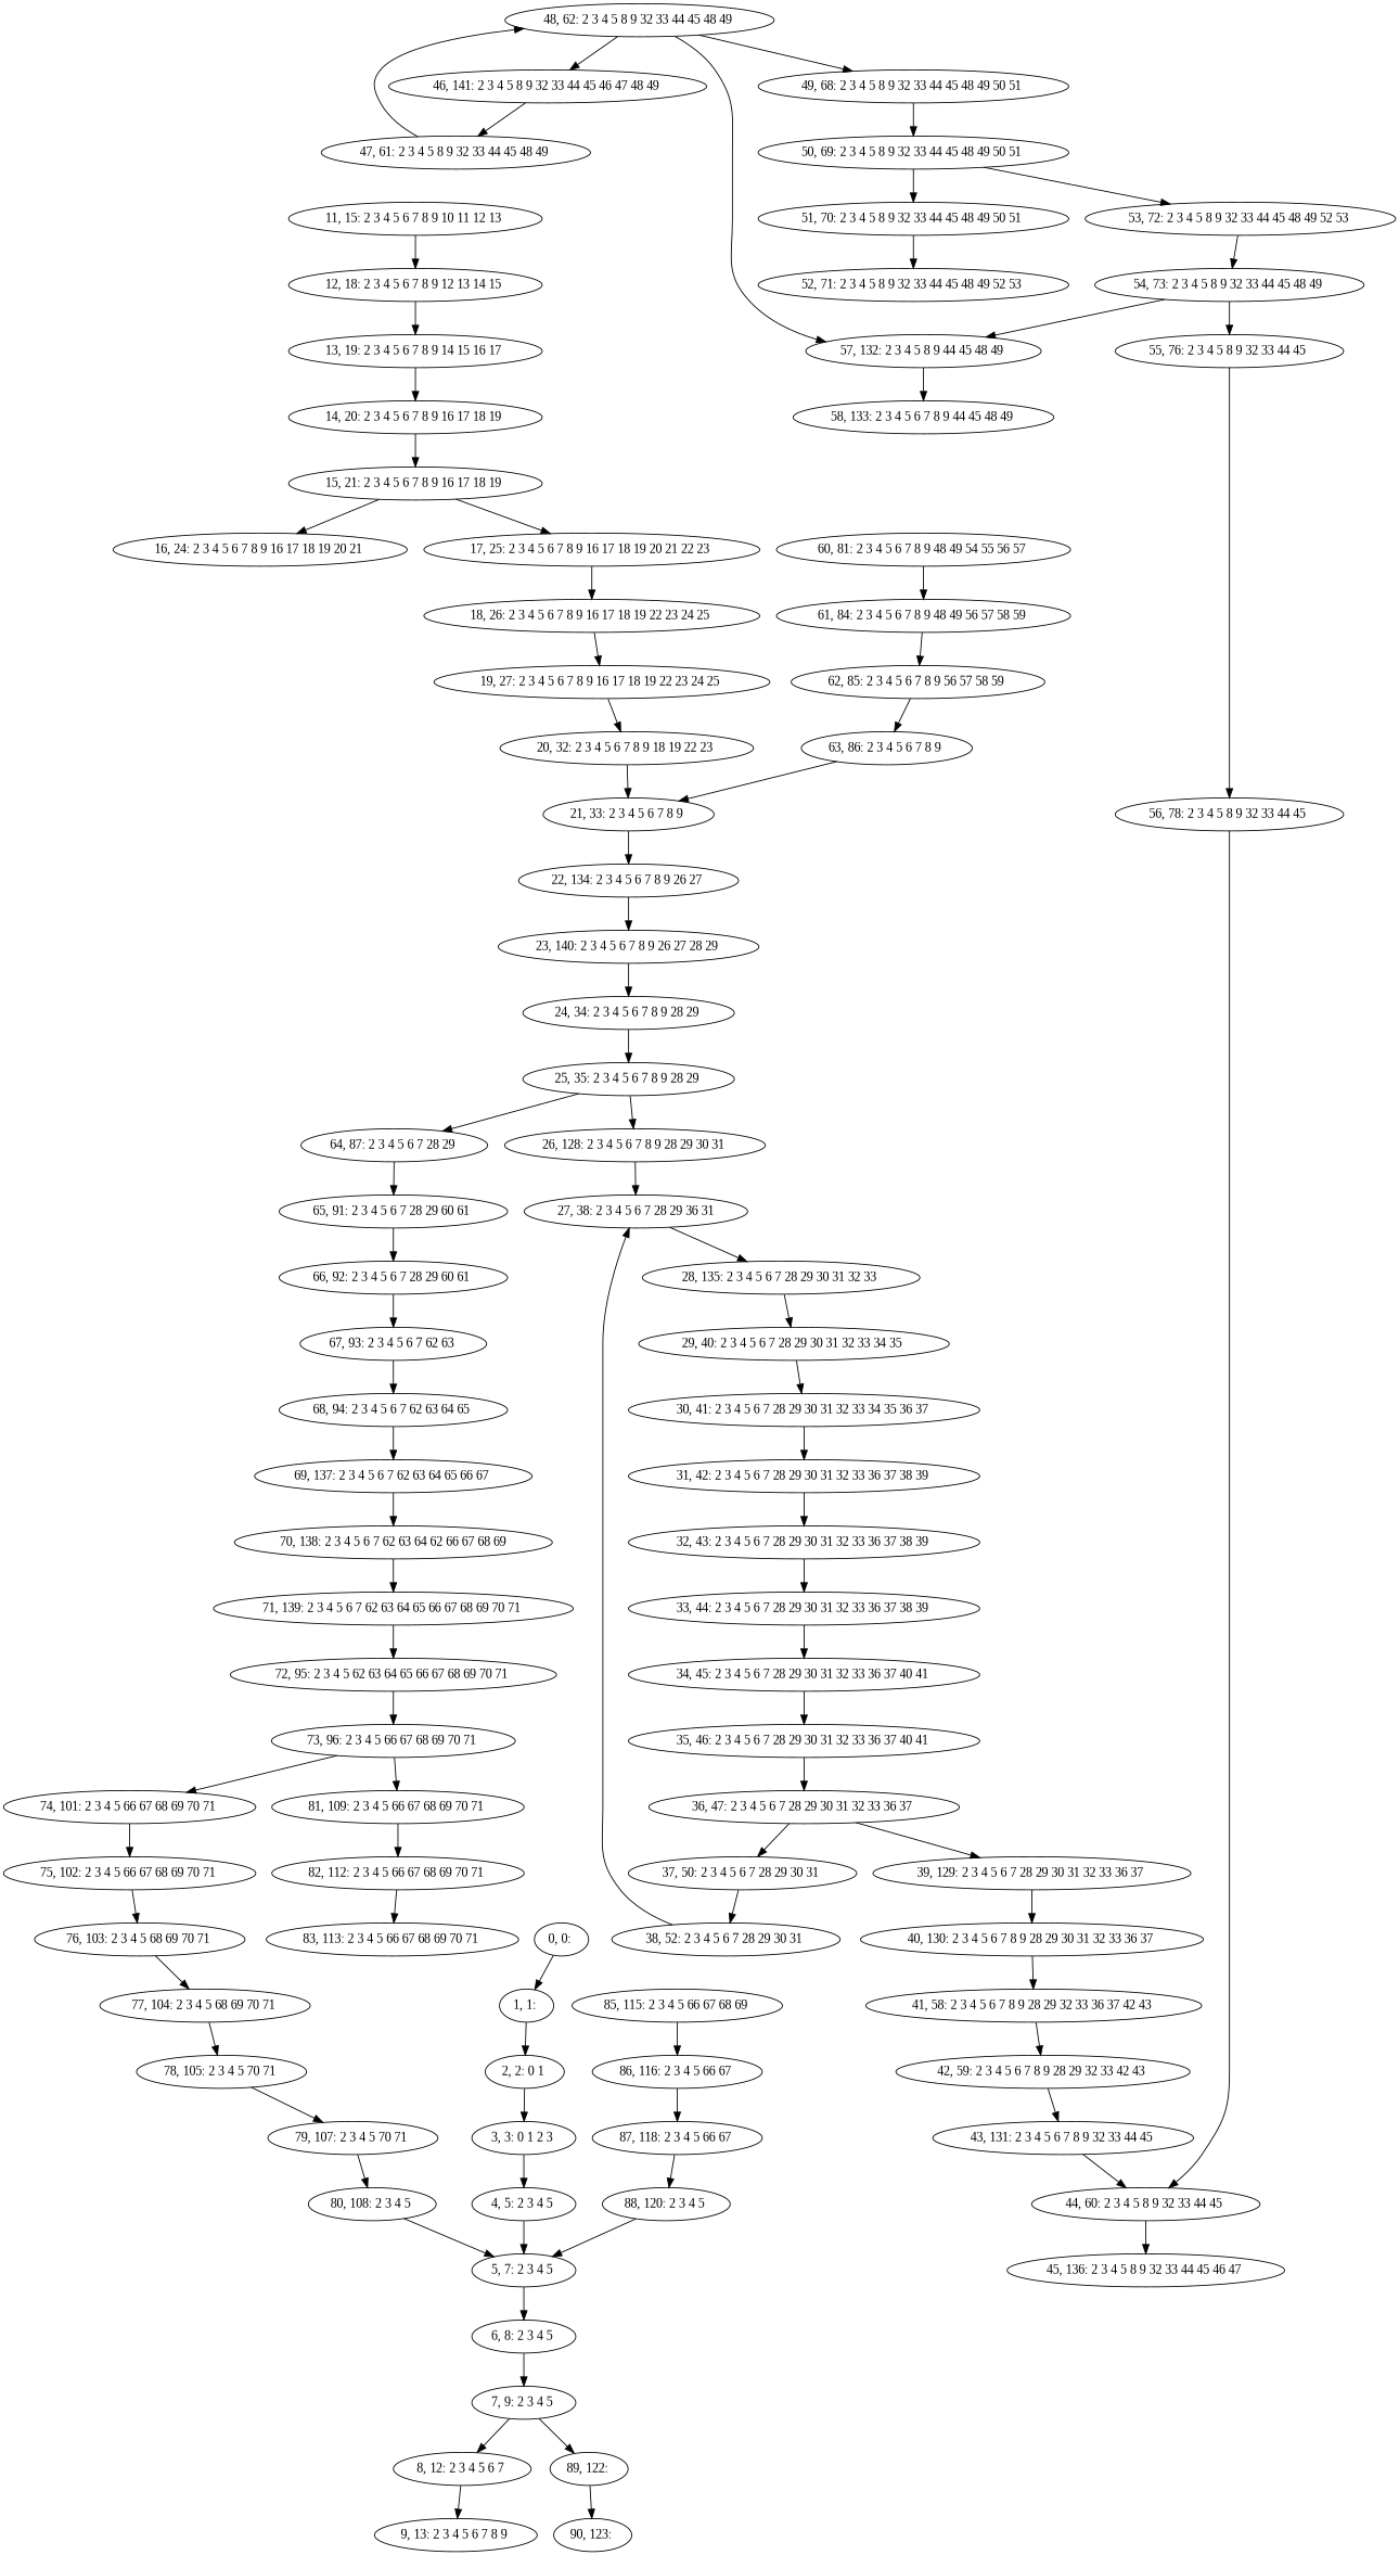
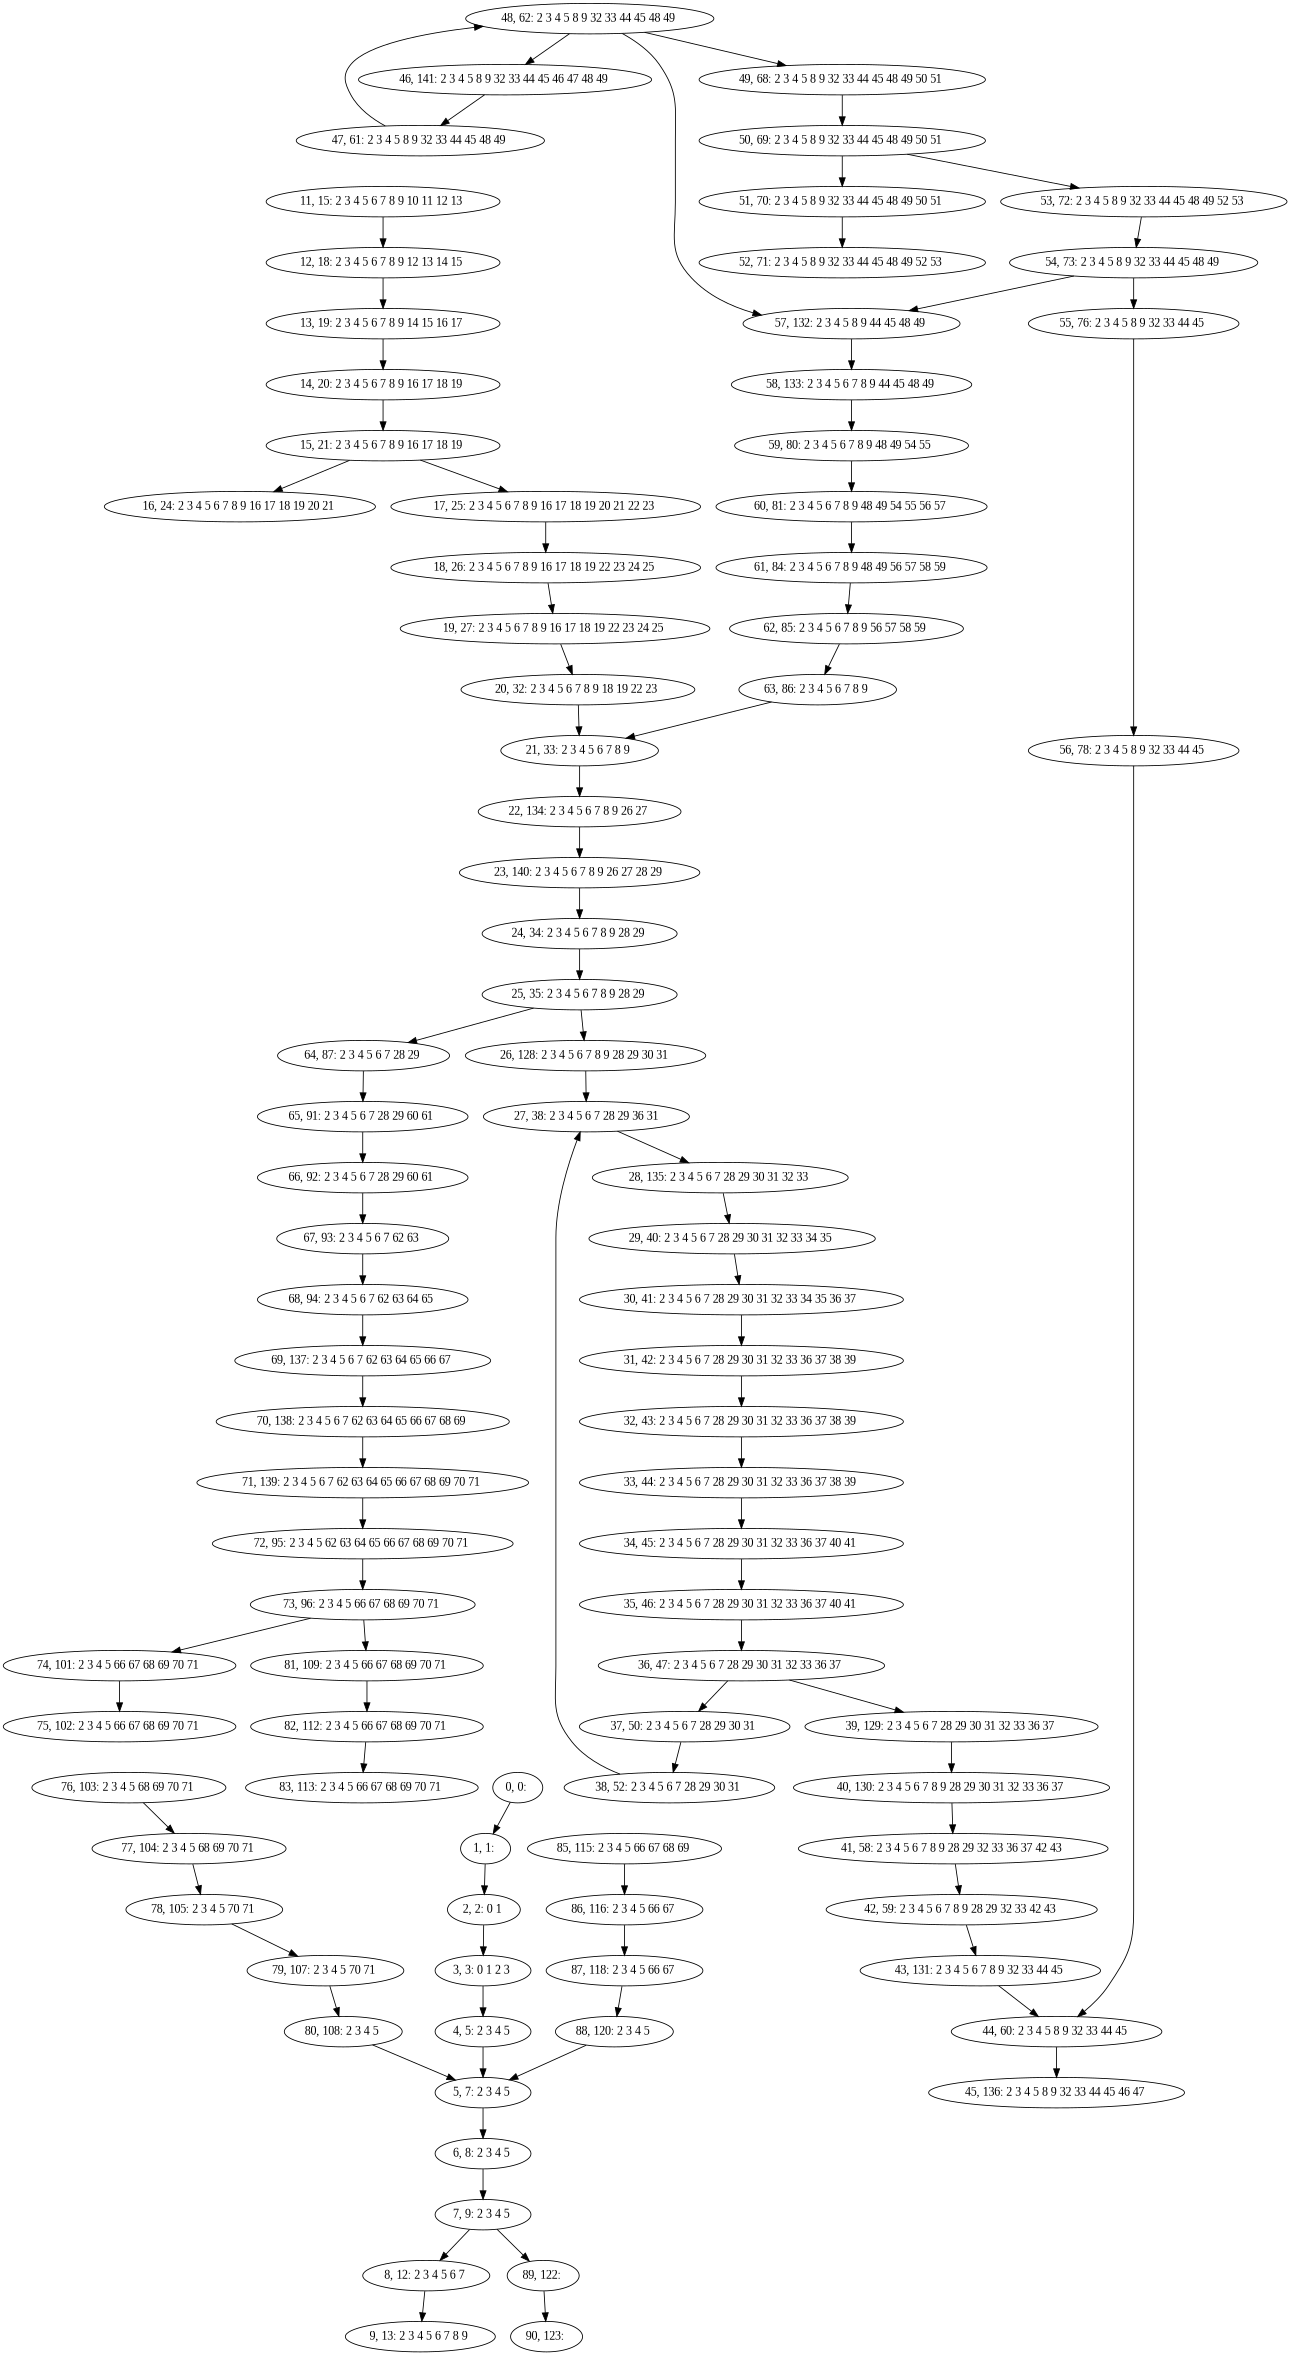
  digraph {
    fontname="Liberation Serif"
    node [fontname="Liberation Serif"]
    edge [fontname="Liberation Serif"]
    n1 [label="0, 0: "]
    n2 [label="1, 1: "]
    n3 [label="2, 2: 0 1 "]
    n4 [label="3, 3: 0 1 2 3 "]
    n5 [label="4, 5: 2 3 4 5 "]
    n6 [label="5, 7: 2 3 4 5 "]
    n7 [label="6, 8: 2 3 4 5 "]
    n8 [label="7, 9: 2 3 4 5 "]
    n9 [label="8, 12: 2 3 4 5 6 7 "]
    n10 [label="89, 122: "]
    n11 [label="9, 13: 2 3 4 5 6 7 8 9 "]
    n12 [label="90, 123: "]
    n13 [label="11, 15: 2 3 4 5 6 7 8 9 10 11 12 13 "]
    n14 [label="12, 18: 2 3 4 5 6 7 8 9 12 13 14 15 "]
    n15 [label="13, 19: 2 3 4 5 6 7 8 9 14 15 16 17 "]
    n16 [label="14, 20: 2 3 4 5 6 7 8 9 16 17 18 19 "]
    n17 [label="15, 21: 2 3 4 5 6 7 8 9 16 17 18 19 "]
    n18 [label="16, 24: 2 3 4 5 6 7 8 9 16 17 18 19 20 21 "]
    n19 [label="17, 25: 2 3 4 5 6 7 8 9 16 17 18 19 20 21 22 23 "]
    n20 [label="18, 26: 2 3 4 5 6 7 8 9 16 17 18 19 22 23 24 25 "]
    n21 [label="19, 27: 2 3 4 5 6 7 8 9 16 17 18 19 22 23 24 25 "]
    n22 [label="20, 32: 2 3 4 5 6 7 8 9 18 19 22 23 "]
    n23 [label="21, 33: 2 3 4 5 6 7 8 9 "]
    n24 [label="22, 134: 2 3 4 5 6 7 8 9 26 27 "]
    n25 [label="23, 140: 2 3 4 5 6 7 8 9 26 27 28 29 "]
    n26 [label="24, 34: 2 3 4 5 6 7 8 9 28 29 "]
    n27 [label="25, 35: 2 3 4 5 6 7 8 9 28 29 "]
    n28 [label="26, 128: 2 3 4 5 6 7 8 9 28 29 30 31 "]
    n29 [label="64, 87: 2 3 4 5 6 7 28 29 "]
    n30 [label="27, 38: 2 3 4 5 6 7 28 29 36 31"]
    n31 [label="65, 91: 2 3 4 5 6 7 28 29 60 61 "]
    n32 [label="28, 135: 2 3 4 5 6 7 28 29 30 31 32 33 "]
    n33 [label="29, 40: 2 3 4 5 6 7 28 29 30 31 32 33 34 35 "]
    n34 [label="30, 41: 2 3 4 5 6 7 28 29 30 31 32 33 34 35 36 37 "]
    n35 [label="31, 42: 2 3 4 5 6 7 28 29 30 31 32 33 36 37 38 39 "]
    n36 [label="32, 43: 2 3 4 5 6 7 28 29 30 31 32 33 36 37 38 39 "]
    n37 [label="33, 44: 2 3 4 5 6 7 28 29 30 31 32 33 36 37 38 39 "]
    n38 [label="34, 45: 2 3 4 5 6 7 28 29 30 31 32 33 36 37 40 41 "]
    n39 [label="35, 46: 2 3 4 5 6 7 28 29 30 31 32 33 36 37 40 41 "]
    n40 [label="36, 47: 2 3 4 5 6 7 28 29 30 31 32 33 36 37 "]
    n41 [label="37, 50: 2 3 4 5 6 7 28 29 30 31 "]
    n42 [label="39, 129: 2 3 4 5 6 7 28 29 30 31 32 33 36 37 "]
    n43 [label="38, 52: 2 3 4 5 6 7 28 29 30 31 "]
    n44 [label="40, 130: 2 3 4 5 6 7 8 9 28 29 30 31 32 33 36 37 "]
    n45 [label="41, 58: 2 3 4 5 6 7 8 9 28 29 32 33 36 37 42 43 "]
    n46 [label="42, 59: 2 3 4 5 6 7 8 9 28 29 32 33 42 43 "]
    n47 [label="43, 131: 2 3 4 5 6 7 8 9 32 33 44 45 "]
    n48 [label="44, 60: 2 3 4 5 8 9 32 33 44 45 "]
    n49 [label="45, 136: 2 3 4 5 8 9 32 33 44 45 46 47 "]
    n50 [label="46, 141: 2 3 4 5 8 9 32 33 44 45 46 47 48 49 "]
    n51 [label="47, 61: 2 3 4 5 8 9 32 33 44 45 48 49 "]
    n52 [label="48, 62: 2 3 4 5 8 9 32 33 44 45 48 49 "]
    n53 [label="49, 68: 2 3 4 5 8 9 32 33 44 45 48 49 50 51 "]
    n54 [label="57, 132: 2 3 4 5 8 9 44 45 48 49 "]
    n55 [label="50, 69: 2 3 4 5 8 9 32 33 44 45 48 49 50 51 "]
    n56 [label="58, 133: 2 3 4 5 6 7 8 9 44 45 48 49 "]
    n57 [label="51, 70: 2 3 4 5 8 9 32 33 44 45 48 49 50 51 "]
    n58 [label="53, 72: 2 3 4 5 8 9 32 33 44 45 48 49 52 53 "]
    n59 [label="52, 71: 2 3 4 5 8 9 32 33 44 45 48 49 52 53 "]
    n60 [label="54, 73: 2 3 4 5 8 9 32 33 44 45 48 49 "]
    n61 [label="55, 76: 2 3 4 5 8 9 32 33 44 45 "]
    n62 [label="56, 78: 2 3 4 5 8 9 32 33 44 45 "]
+   n63 [label="59, 80: 2 3 4 5 6 7 8 9 48 49 54 55 "]
    n64 [label="60, 81: 2 3 4 5 6 7 8 9 48 49 54 55 56 57 "]
    n65 [label="61, 84: 2 3 4 5 6 7 8 9 48 49 56 57 58 59 "]
    n66 [label="62, 85: 2 3 4 5 6 7 8 9 56 57 58 59 "]
    n67 [label="63, 86: 2 3 4 5 6 7 8 9 "]
    n68 [label="66, 92: 2 3 4 5 6 7 28 29 60 61 "]
    n69 [label="67, 93: 2 3 4 5 6 7 62 63 "]
    n70 [label="68, 94: 2 3 4 5 6 7 62 63 64 65 "]
    n71 [label="69, 137: 2 3 4 5 6 7 62 63 64 65 66 67 "]
-   n72 [label="70, 138: 2 3 4 5 6 7 62 63 64 62 66 67 68 69"]
+   n72 [label="70, 138: 2 3 4 5 6 7 62 63 64 65 66 67 68 69 "]
    n73 [label="71, 139: 2 3 4 5 6 7 62 63 64 65 66 67 68 69 70 71 "]
    n74 [label="72, 95: 2 3 4 5 62 63 64 65 66 67 68 69 70 71 "]
    n75 [label="73, 96: 2 3 4 5 66 67 68 69 70 71 "]
    n76 [label="74, 101: 2 3 4 5 66 67 68 69 70 71 "]
    n77 [label="81, 109: 2 3 4 5 66 67 68 69 70 71 "]
    n78 [label="75, 102: 2 3 4 5 66 67 68 69 70 71 "]
    n79 [label="82, 112: 2 3 4 5 66 67 68 69 70 71 "]
    n80 [label="76, 103: 2 3 4 5 68 69 70 71 "]
    n81 [label="77, 104: 2 3 4 5 68 69 70 71 "]
    n82 [label="78, 105: 2 3 4 5 70 71 "]
    n83 [label="79, 107: 2 3 4 5 70 71 "]
    n84 [label="80, 108: 2 3 4 5 "]
    n85 [label="83, 113: 2 3 4 5 66 67 68 69 70 71 "]
    n86 [label="85, 115: 2 3 4 5 66 67 68 69 "]
    n87 [label="86, 116: 2 3 4 5 66 67 "]
    n88 [label="87, 118: 2 3 4 5 66 67 "]
    n89 [label="88, 120: 2 3 4 5 "]
    n1 -> n2
    n2 -> n3
    n3 -> n4
    n4 -> n5
    n5 -> n6
    n6 -> n7
    n7 -> n8
    n8 -> n9
    n8 -> n10
    n9 -> n11
    n10 -> n12
    n13 -> n14
    n14 -> n15
    n15 -> n16
    n16 -> n17
    n17 -> n18
    n17 -> n19
    n19 -> n20
    n20 -> n21
    n21 -> n22
    n22 -> n23
    n23 -> n24
    n24 -> n25
    n25 -> n26
    n26 -> n27
    n27 -> n28
    n27 -> n29
    n28 -> n30
    n29 -> n31
    n30 -> n32
    n31 -> n68
    n32 -> n33
    n33 -> n34
    n34 -> n35
    n35 -> n36
    n36 -> n37
    n37 -> n38
    n38 -> n39
    n39 -> n40
    n40 -> n41
    n40 -> n42
    n41 -> n43
    n42 -> n44
    n43 -> n30
    n44 -> n45
    n45 -> n46
    n46 -> n47
    n47 -> n48
    n48 -> n49
    n50 -> n51
    n51 -> n52
    n52 -> n50
    n52 -> n53
    n52 -> n54
    n53 -> n55
    n54 -> n56
    n55 -> n57
    n55 -> n58
+   n56 -> n63
    n57 -> n59
    n58 -> n60
    n60 -> n54
    n60 -> n61
    n61 -> n62
    n62 -> n48
+   n63 -> n64
    n64 -> n65
    n65 -> n66
    n66 -> n67
    n67 -> n23
    n68 -> n69
    n69 -> n70
    n70 -> n71
    n71 -> n72
    n72 -> n73
    n73 -> n74
    n74 -> n75
    n75 -> n76
    n75 -> n77
    n76 -> n78
    n77 -> n79
-   n78 -> n80
    n79 -> n85
    n80 -> n81
    n81 -> n82
    n82 -> n83
    n83 -> n84
    n84 -> n6
    n86 -> n87
    n87 -> n88
    n88 -> n89
    n89 -> n6
  }
